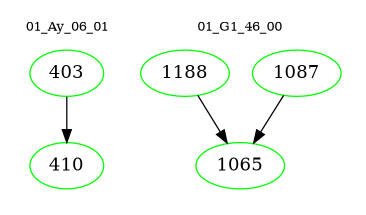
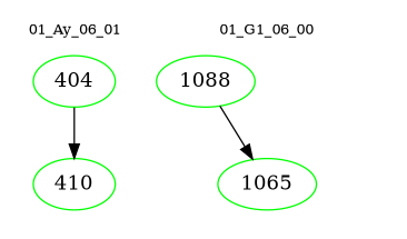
  digraph {
    node [color=green]
    edge [color=black]
-   n1 [label=403]
+   n1 [label=404]
    n2 [label=410]
-   n3 [label=1087]
    n4 [label=1065]
-   n5 [label=1188]
+   n5 [label=1088]
    subgraph cluster_1 {
      color=white
      fontsize=10
      label="01_Ay_06_01"
      n1
      n2
    }
    subgraph cluster_2 {
      color=white
      fontsize=10
-     label="01_G1_46_00"
-     n3
+     label="01_G1_06_00"
      n4
      n5
    }
    n1 -> n2
-   n3 -> n4
    n5 -> n4
  }
